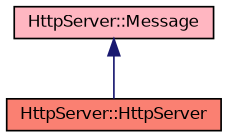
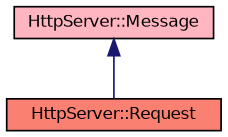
  digraph {
    node [color=black fontname=Helvetica fontsize=10 shape=box style=filled]
-   n1 [fillcolor=salmon fontcolor=black height=0.2 label="HttpServer::HttpServer" width=0.4]
+   n1 [fillcolor=salmon fontcolor=black height=0.2 label="HttpServer::Request" width=0.4]
    n2 [fillcolor=lightpink height=0.2 label="HttpServer::Message" width=0.4]
    n2 -> n1 [color=midnightblue dir=back fontname=Helvetica fontsize=10 labelfontname=Helvetica labelfontsize=10 style=solid]
  }
